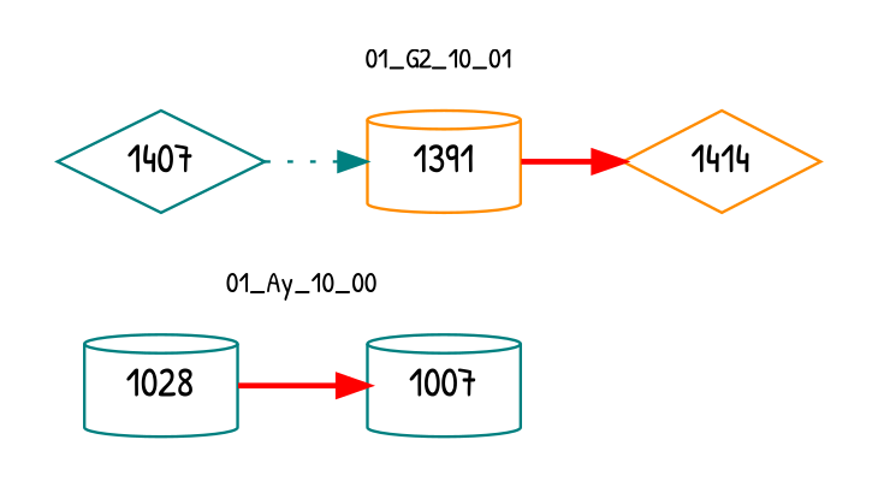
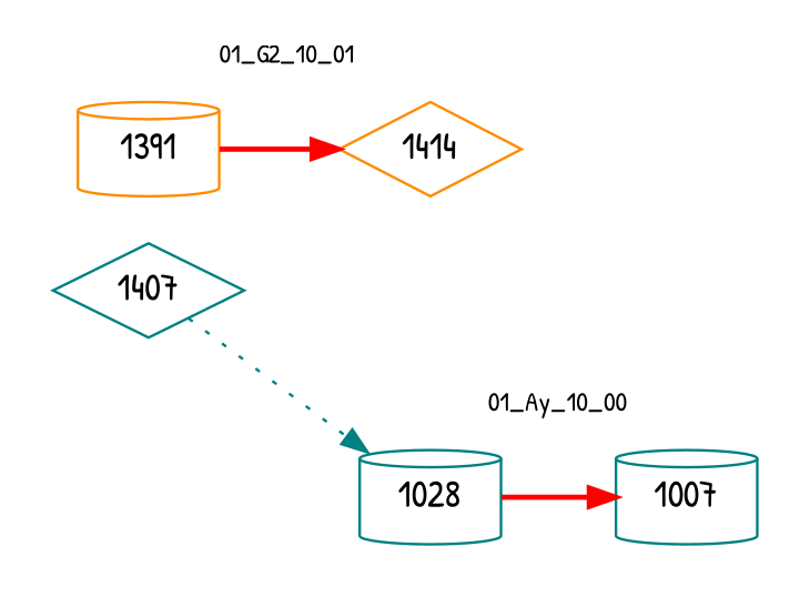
  digraph {
    fontname="Patrick Hand"
    rankdir=LR
    node [color=teal fontname="Patrick Hand" shape=cylinder]
    edge [color=red fontname="Patrick Hand" style=bold]
    n1 [label=1028]
    n2 [label=1007]
    n3 [label=1407 shape=diamond]
    n4 [color=darkorange label=1391]
    n5 [color=darkorange label=1414 shape=diamond]
    subgraph cluster_1 {
      color=white
      fontsize=10
      label="01_Ay_10_00"
      n1
      n2
    }
    subgraph cluster_2 {
      color=white
      fontsize=10
      label="01_G2_10_01"
      n3
      n4
      n5
    }
    n1 -> n2
-   n3 -> n4 [color=teal style=dotted]
+   n3 -> n1 [color=teal style=dotted]
    n4 -> n5
  }
